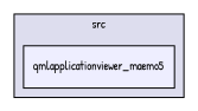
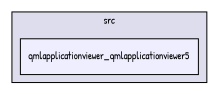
  digraph {
    compound=true
    fontname="Patrick Hand"
-   n1 [fillcolor="#eeeeff" fontname="Patrick Hand" fontsize=10 label=qmlapplicationviewer_maemo5 pencolor=black shape=box style=filled]
+   n1 [fillcolor="#eeeeff" fontname="Patrick Hand" fontsize=10 label=qmlapplicationviewer_qmlapplicationviewer5 pencolor=black shape=box style=filled]
    subgraph cluster_1 {
      bgcolor="#ddddee"
      fontsize=10
      label=src
      pencolor=black
      n1
    }
  }
